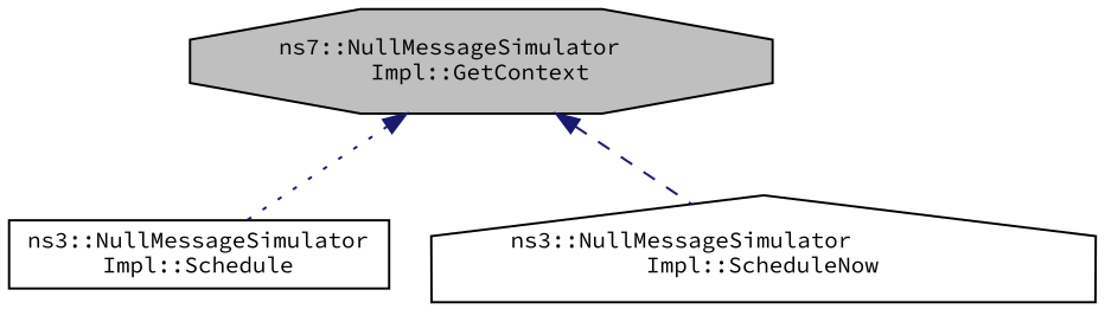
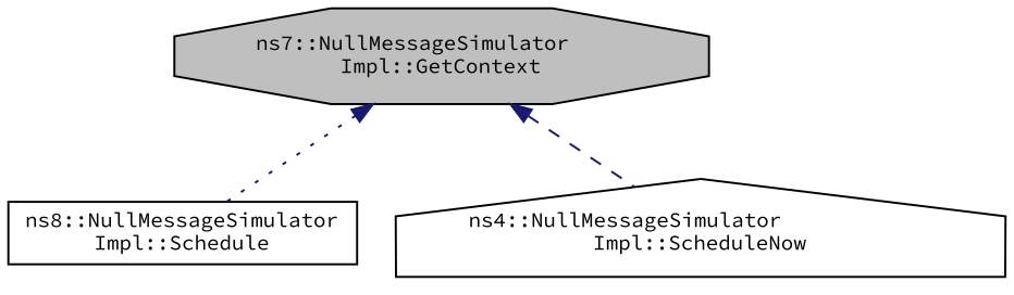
  digraph {
    fontname="Source Code Pro"
    rankdir=TB
    node [color=black fillcolor=white fontname="Source Code Pro" fontsize=10 style=filled]
    edge [color=midnightblue dir=back fontname="Source Code Pro" fontsize=10 labelfontname=Helvetica labelfontsize=10]
    n1 [fillcolor=grey75 fontcolor=black height=0.2 label="ns7::NullMessageSimulator\lImpl::GetContext" shape=octagon width=0.4]
-   n2 [height=0.2 label="ns3::NullMessageSimulator\lImpl::Schedule" shape=box width=0.4]
-   n3 [height=0.2 label="ns3::NullMessageSimulator\lImpl::ScheduleNow" shape=house width=0.4]
+   n2 [height=0.2 label="ns8::NullMessageSimulator\lImpl::Schedule" shape=box width=0.4]
+   n3 [height=0.2 label="ns4::NullMessageSimulator\lImpl::ScheduleNow" shape=house width=0.4]
    n1 -> n2 [style=dotted]
    n1 -> n3 [style=dashed]
  }
